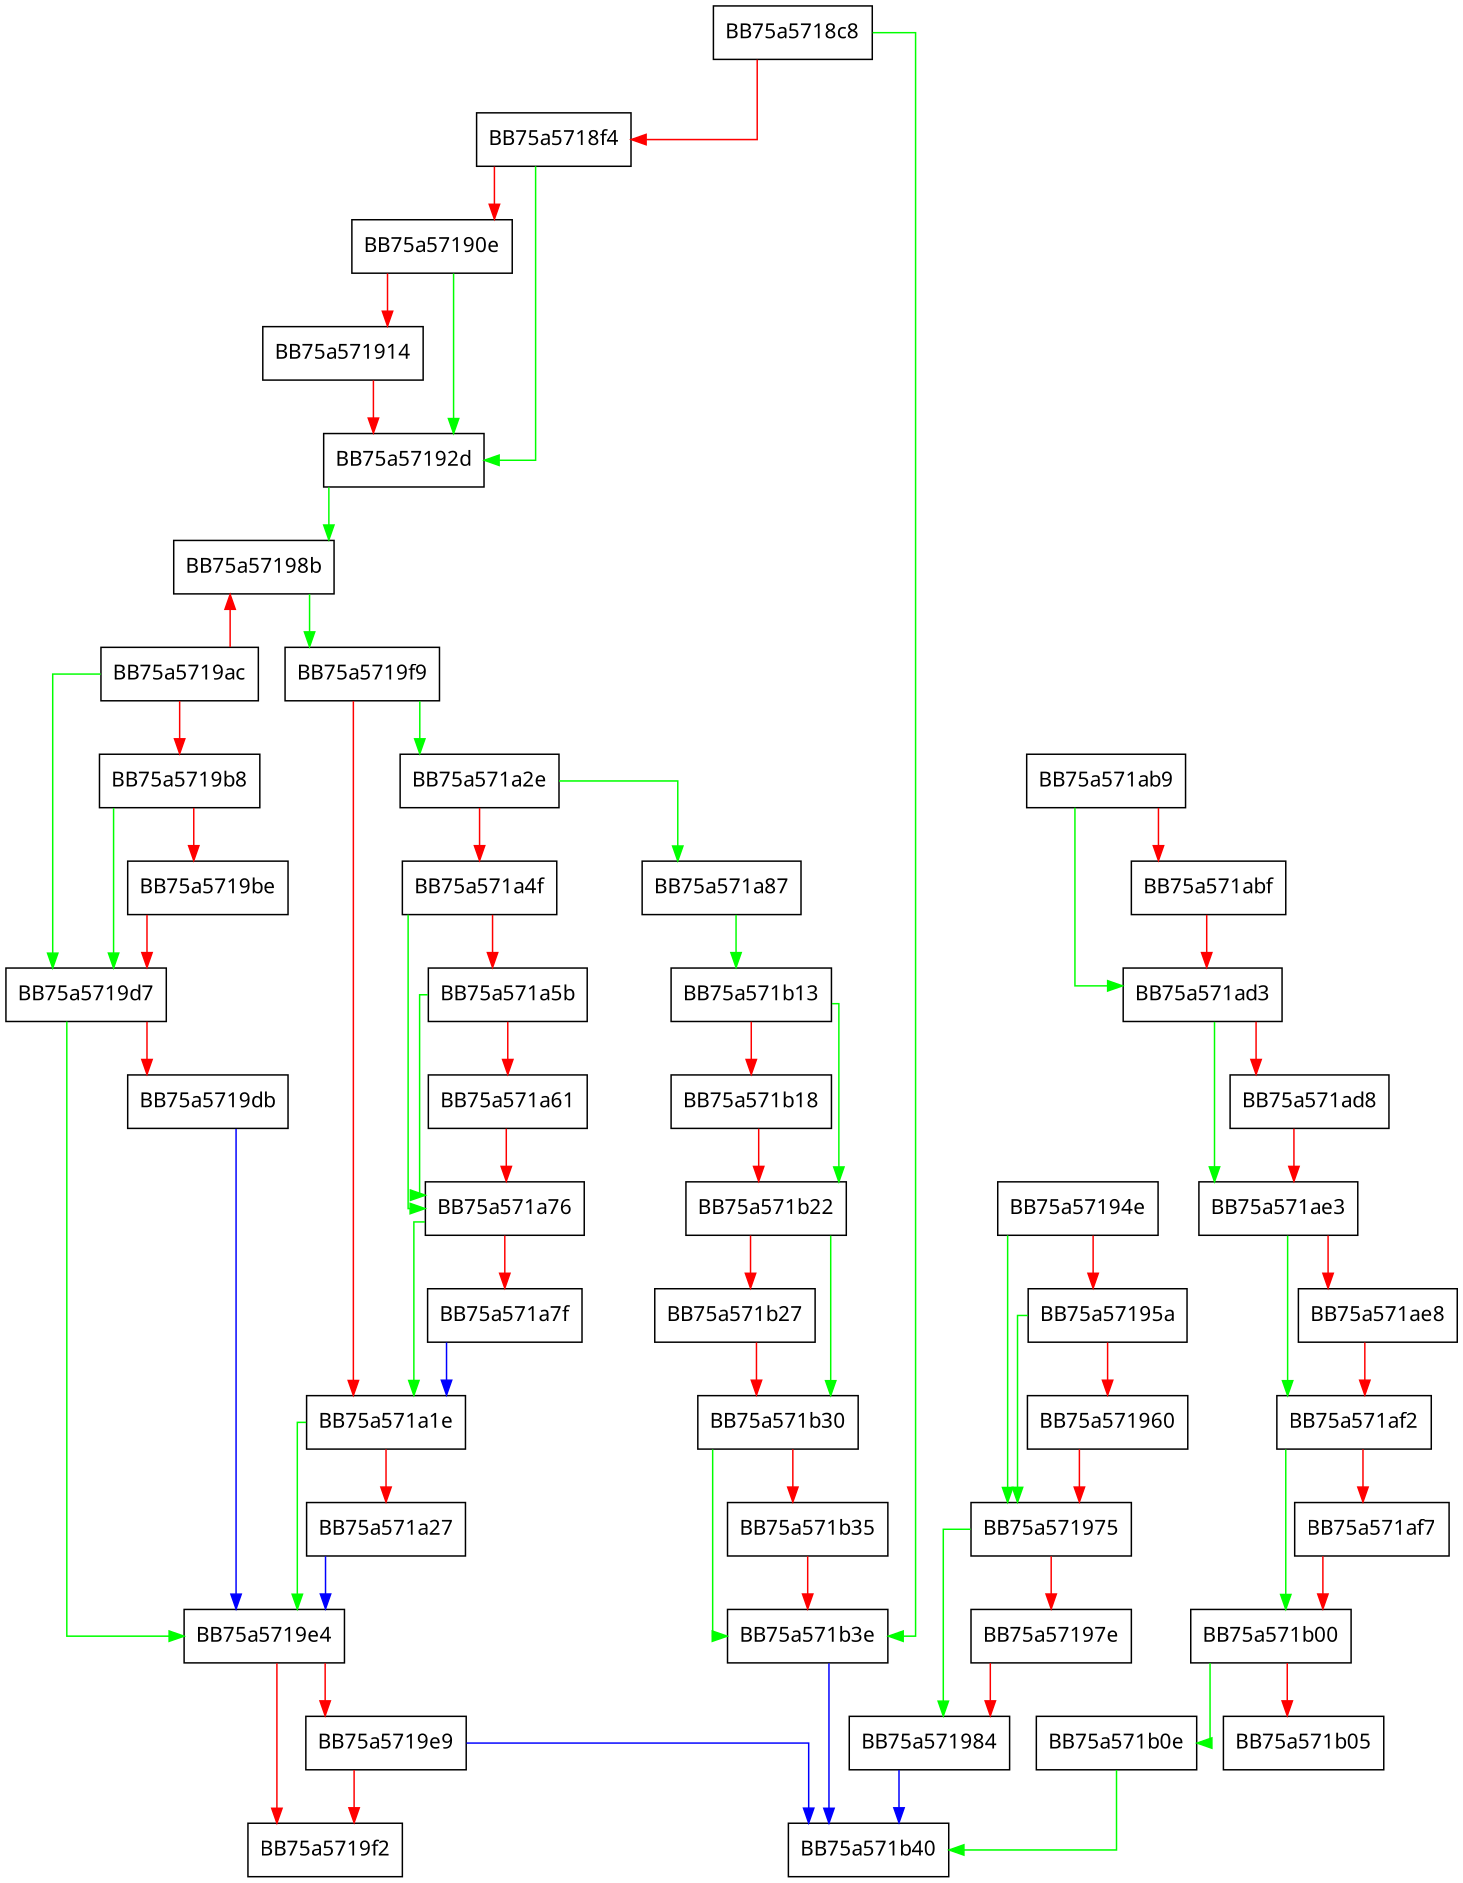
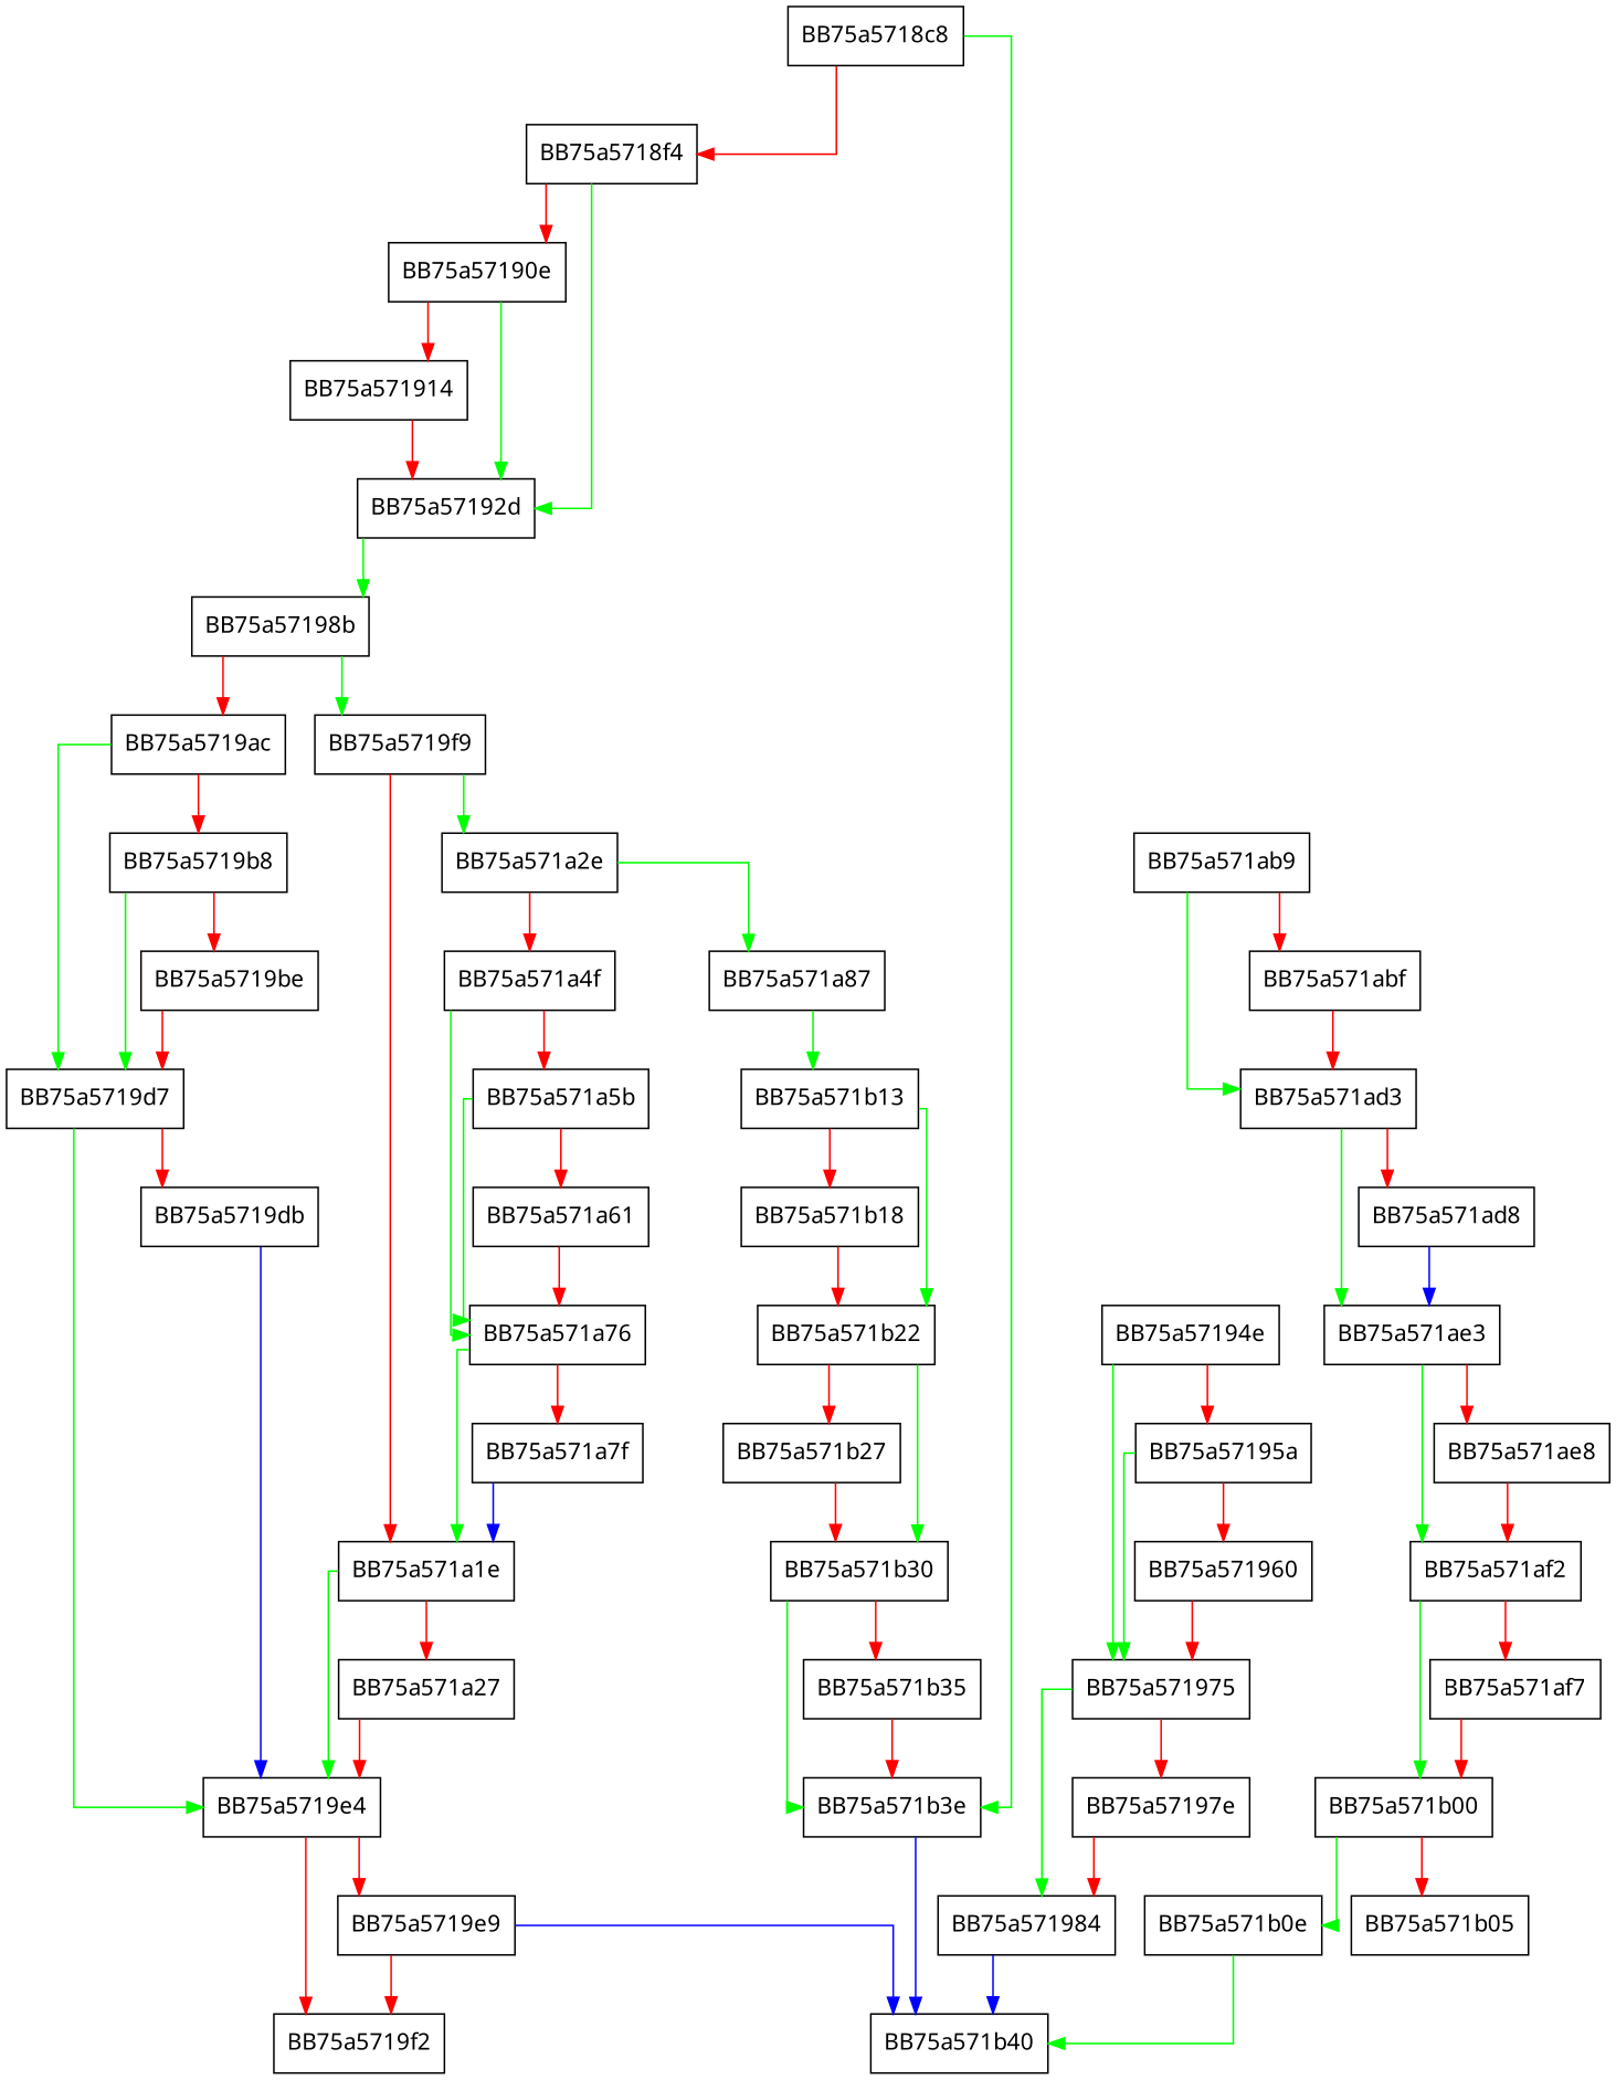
  digraph {
    fontname="Noto Sans"
    splines=ortho
    node [fontname="Noto Sans" shape=box]
    edge [color=red fontname="Noto Sans"]
    BB75a5718c8
    BB75a571b3e
    BB75a5718f4
    BB75a571b40
    BB75a57192d
    BB75a57190e
    BB75a57198b
    BB75a571914
    BB75a5719f9
    BB75a5719ac
    BB75a57194e
    BB75a571975
    BB75a57195a
    BB75a571a2e
    BB75a571a1e
    BB75a5719d7
    BB75a5719b8
    BB75a571984
    BB75a57197e
    BB75a571960
    BB75a571a87
    BB75a571a4f
    BB75a5719e4
    BB75a571a27
    BB75a5719db
    BB75a5719be
    BB75a5719f2
    BB75a5719e9
    BB75a571b13
    BB75a571a76
    BB75a571a5b
    BB75a571b22
    BB75a571b18
    BB75a571a7f
    BB75a571a61
    BB75a571b30
    BB75a571b27
    BB75a571ad3
    BB75a571ae3
    BB75a571ad8
    BB75a571ab9
    BB75a571abf
    BB75a571af2
    BB75a571ae8
    BB75a571b00
    BB75a571af7
    BB75a571b0e
    BB75a571b05
    BB75a571b35
    BB75a5718c8 -> BB75a571b3e [color=green]
    BB75a5718c8 -> BB75a5718f4
    BB75a571b3e -> BB75a571b40 [color=blue]
    BB75a5718f4 -> BB75a57192d [color=green]
    BB75a5718f4 -> BB75a57190e
    BB75a57192d -> BB75a57198b [color=green]
    BB75a57190e -> BB75a57192d [color=green]
    BB75a57190e -> BB75a571914
    BB75a57198b -> BB75a5719f9 [color=green]
-   BB75a5719ac -> BB75a57198b
+   BB75a57198b -> BB75a5719ac
    BB75a571914 -> BB75a57192d
    BB75a5719f9 -> BB75a571a2e [color=green]
    BB75a5719f9 -> BB75a571a1e
    BB75a5719ac -> BB75a5719d7 [color=green]
    BB75a5719ac -> BB75a5719b8
    BB75a57194e -> BB75a571975 [color=green]
    BB75a57194e -> BB75a57195a
    BB75a571975 -> BB75a571984 [color=green]
    BB75a571975 -> BB75a57197e
    BB75a57195a -> BB75a571975 [color=green]
    BB75a57195a -> BB75a571960
    BB75a571a2e -> BB75a571a87 [color=green]
    BB75a571a2e -> BB75a571a4f
    BB75a571a1e -> BB75a5719e4 [color=green]
    BB75a571a1e -> BB75a571a27
    BB75a5719d7 -> BB75a5719e4 [color=green]
    BB75a5719d7 -> BB75a5719db
    BB75a5719b8 -> BB75a5719d7 [color=green]
    BB75a5719b8 -> BB75a5719be
    BB75a571984 -> BB75a571b40 [color=blue]
    BB75a57197e -> BB75a571984
    BB75a571960 -> BB75a571975
    BB75a571a87 -> BB75a571b13 [color=green]
    BB75a571a4f -> BB75a571a76 [color=green]
    BB75a571a4f -> BB75a571a5b
    BB75a5719e4 -> BB75a5719f2
    BB75a5719e4 -> BB75a5719e9
-   BB75a571a27 -> BB75a5719e4 [color=blue]
+   BB75a571a27 -> BB75a5719e4
    BB75a5719db -> BB75a5719e4 [color=blue]
    BB75a5719be -> BB75a5719d7
    BB75a5719e9 -> BB75a571b40 [color=blue]
    BB75a5719e9 -> BB75a5719f2
    BB75a571b13 -> BB75a571b22 [color=green]
    BB75a571b13 -> BB75a571b18
    BB75a571a76 -> BB75a571a1e [color=green]
    BB75a571a76 -> BB75a571a7f
    BB75a571a5b -> BB75a571a76 [color=green]
    BB75a571a5b -> BB75a571a61
    BB75a571b22 -> BB75a571b30 [color=green]
    BB75a571b22 -> BB75a571b27
    BB75a571b18 -> BB75a571b22
    BB75a571a7f -> BB75a571a1e [color=blue]
    BB75a571a61 -> BB75a571a76
    BB75a571b30 -> BB75a571b3e [color=green]
    BB75a571b30 -> BB75a571b35
    BB75a571b27 -> BB75a571b30
    BB75a571ad3 -> BB75a571ae3 [color=green]
    BB75a571ad3 -> BB75a571ad8
    BB75a571ae3 -> BB75a571af2 [color=green]
    BB75a571ae3 -> BB75a571ae8
-   BB75a571ad8 -> BB75a571ae3
+   BB75a571ad8 -> BB75a571ae3 [color=blue]
    BB75a571ab9 -> BB75a571ad3 [color=green]
    BB75a571ab9 -> BB75a571abf
    BB75a571abf -> BB75a571ad3
    BB75a571af2 -> BB75a571b00 [color=green]
    BB75a571af2 -> BB75a571af7
    BB75a571ae8 -> BB75a571af2
    BB75a571b00 -> BB75a571b0e [color=green]
    BB75a571b00 -> BB75a571b05
    BB75a571af7 -> BB75a571b00
    BB75a571b0e -> BB75a571b40 [color=green]
    BB75a571b35 -> BB75a571b3e
  }
